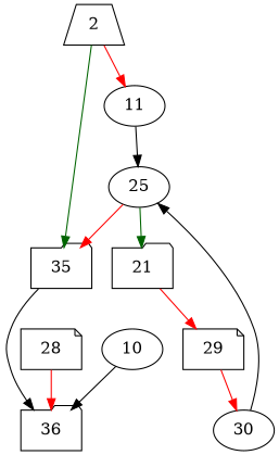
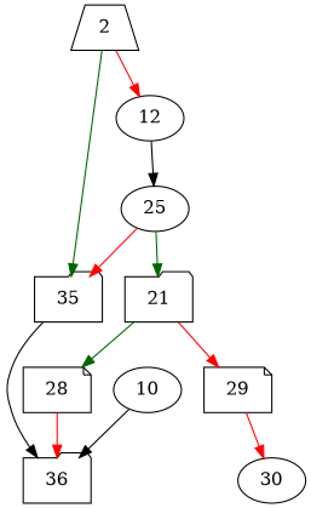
  strict digraph {
    node [shape=ellipse]
    edge [color=red]
    2 [entry=true shape=trapezium]
-   11
+   11 [label=12]
    35 [shape=folder]
    36 [shape=folder]
    10
    n6 [label=25]
    21 [shape=folder]
    28 [shape=note]
    29 [shape=note]
    30
    2 -> 11 [cond=false]
    2 -> 35 [color=darkgreen cond=true]
    11 -> n6 [color=""]
    35 -> 36 [color=""]
    10 -> 36 [color=""]
    n6 -> 35 [cond=false]
    n6 -> 21 [color=darkgreen cond=true]
+   21 -> 28 [color=darkgreen cond=true]
    21 -> 29 [cond=false]
    28 -> 36
    29 -> 30
-   30 -> n6 [color=""]
  }
